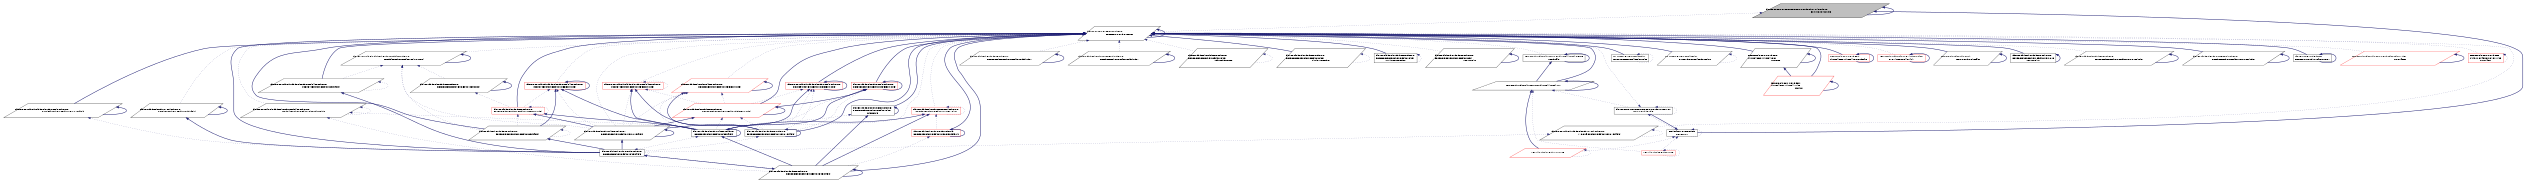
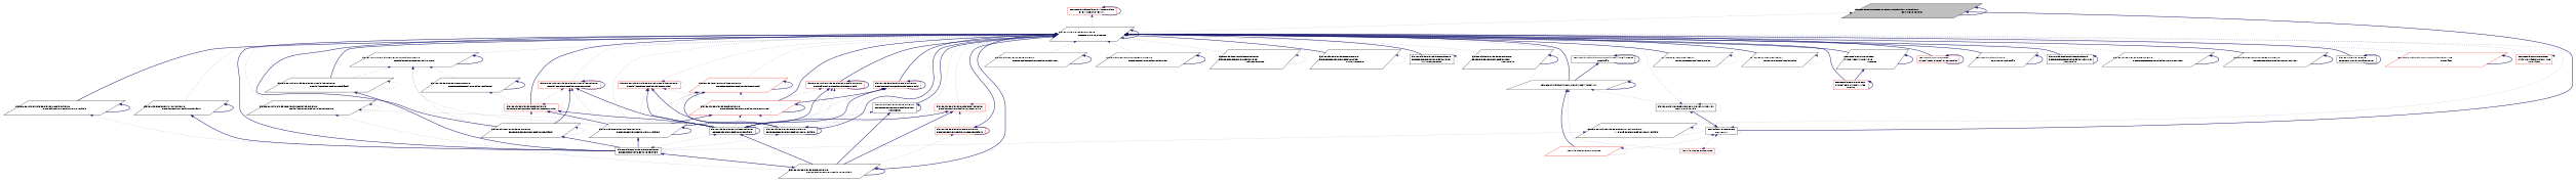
  digraph {
    rankdir=TB
    node [color=black fillcolor=white fontname=Helvetica fontsize=10 shape=parallelogram style=filled]
    edge [color=midnightblue dir=back fontname=Helvetica fontsize=10 labelfontname=Helvetica labelfontsize=10 style=bold]
    n1 [fillcolor=grey75 fontcolor=black height=0.2 label="django.core.management.commands.showmigrations.\lCommand.handle" width=0.4]
    n2 [height=0.2 label="django.core.management.base.\lBaseCommand.execute" width=0.4]
    n3 [height=0.2 label="asgiref.server.Stateless\lServer.run" shape=box width=0.4]
    n4 [height=0.2 label="django.db.backends.base.schema.\lBaseDatabaseSchemaEditor.add\l_constraint" width=0.4]
    n5 [height=0.2 label="django.contrib.gis.db.backends.spatialite.schema.\lSpatialiteSchemaEditor.add_field" width=0.4]
    n6 [height=0.2 label="django.db.backends.oracle.schema.\lDatabaseSchemaEditor.alter_field" shape=box width=0.4]
    n7 [height=0.2 label="django.db.backends.base.schema.\lBaseDatabaseSchemaEditor.alter_field" width=0.4]
    n8 [height=0.2 label="django.db.backends.base.schema.\lBaseDatabaseSchemaEditor.add_field" width=0.4]
    n9 [height=0.2 label="django.db.backends.mysql.schema.\lDatabaseSchemaEditor.add_field" width=0.4]
    n10 [height=0.2 label="django.db.backends.base.schema.\lBaseDatabaseSchemaEditor.add_index" width=0.4]
    n11 [height=0.2 label="django.db.backends.postgresql.schema.\lDatabaseSchemaEditor.add_index" width=0.4]
    n12 [height=0.2 label="django.db.backends.base.schema.\lBaseDatabaseSchemaEditor.alter\l_db_table" shape=box width=0.4]
    n13 [height=0.2 label="django.db.backends.sqlite3.schema.\lDatabaseSchemaEditor.alter_field" shape=box width=0.4]
    n14 [height=0.2 label="django.contrib.gis.db.backends.spatialite.schema.\lSpatialiteSchemaEditor.alter_db_table" width=0.4]
    n15 [height=0.2 label="django.db.backends.base.schema.\lBaseDatabaseSchemaEditor.alter\l_db_tablespace" width=0.4]
    n16 [height=0.2 label="django.db.backends.base.schema.\lBaseDatabaseSchemaEditor.alter\l_index_together" width=0.4]
    n17 [height=0.2 label="django.db.backends.base.schema.\lBaseDatabaseSchemaEditor.alter\l_unique_together" shape=box width=0.4]
    n18 [height=0.2 label="django.contrib.gis.db.backends.spatialite.schema.\lSpatialiteSchemaEditor.column_sql" width=0.4]
    n19 [height=0.2 label="django.db.backends.sqlite3.schema.\lDatabaseSchemaEditor.remove_field" width=0.4]
    n20 [color=red height=0.2 label="django.db.backends.base.schema.\lBaseDatabaseSchemaEditor.create_model" shape=box width=0.4]
    n21 [color=red height=0.2 label="django.contrib.gis.db.backends.spatialite.schema.\lSpatialiteSchemaEditor.create_model" shape=box width=0.4]
    n22 [height=0.2 label="setuptools._distutils.command.install.install.create\l_path_file" shape=box width=0.4]
    n23 [height=0.2 label="setuptools._distutils.command.install.install.run" width=0.4]
-   n24 [height=0.2 label="psycopg2.extras.Replication\lCursor.create_replication_slot" shape=box width=0.4]
+   n24 [height=0.2 label="psycopg2.extras.Replication\lCursor.create_replication_slot" width=0.4]
    n25 [color=red height=0.2 label="django.contrib.gis.db.backends.oracle.schema.\lOracleGISSchemaEditor.delete_model" shape=box width=0.4]
    n26 [color=red height=0.2 label="django.db.backends.base.schema.\lBaseDatabaseSchemaEditor.delete_model" width=0.4]
    n27 [height=0.2 label="django.db.backends.base.schema.\lBaseDatabaseSchemaEditor.remove_field" shape=box width=0.4]
    n28 [color=red height=0.2 label="django.db.backends.oracle.schema.\lDatabaseSchemaEditor.delete_model" shape=box width=0.4]
    n29 [color=red height=0.2 label="django.contrib.gis.db.backends.spatialite.schema.\lSpatialiteSchemaEditor.delete_model" shape=box width=0.4]
    n30 [color=red height=0.2 label="django.db.backends.sqlite3.schema.\lDatabaseSchemaEditor.delete_model" width=0.4]
    n31 [height=0.2 label="psycopg2.extras.Replication\lCursor.drop_replication_slot" width=0.4]
    n32 [height=0.2 label="setuptools.command.easy\l_install.easy_install.exe\l_to_egg" width=0.4]
-   n33 [color=red height=0.2 label="setuptools.command.easy\l_install.easy_install.write\l_script" width=0.4]
+   n33 [color=red height=0.2 label="setuptools.command.easy\l_install.easy_install.write\l_script" shape=box width=0.4]
    n34 [color=red height=0.2 label="setuptools.command.easy\l_install.easy_install.expand_dirs" shape=box width=0.4]
    n35 [color=red height=0.2 label="setuptools._distutils.cygwinccompiler.\lCygwinCCompiler.link" shape=box width=0.4]
    n36 [height=0.2 label="setuptools._distutils.cmd.\lCommand.make_file" width=0.4]
    n37 [color=red height=0.2 label="django.db.backends.oracle.schema.\lDatabaseSchemaEditor.prepare_default" shape=box width=0.4]
    n38 [color=red height=0.2 label="django.db.backends.postgresql.schema.\lDatabaseSchemaEditor.quote_value" shape=box width=0.4]
    n39 [height=0.2 label="django.db.backends.base.schema.\lBaseDatabaseSchemaEditor.remove\l_constraint" shape=box width=0.4]
    n40 [height=0.2 label="django.contrib.gis.db.backends.mysql.schema.\lMySQLGISSchemaEditor.remove_field" width=0.4]
    n41 [height=0.2 label="django.contrib.gis.db.backends.oracle.schema.\lOracleGISSchemaEditor.remove_field" width=0.4]
    n42 [height=0.2 label="django.db.backends.base.schema.\lBaseDatabaseSchemaEditor.remove_index" width=0.4]
    n43 [height=0.2 label="django.db.backends.postgresql.schema.\lDatabaseSchemaEditor.remove_index" width=0.4]
    n44 [height=0.2 label="django.core.make.base.\lBaseCommand.run_from_argv" shape=box width=0.4]
    n45 [color=red height=0.2 label="setuptools._distutils.command.sdist.sdist.write\l_manifest" width=0.4]
    n46 [color=red height=0.2 label="setuptools.command.egg\l_info.manifest_maker.write\l_manifest" shape=box width=0.4]
    n47 [height=0.2 label="django.core.management.commands.runserver.\lCommand.handle" shape=box width=0.4]
    n48 [color=red height=0.2 label="neo4j.io._bolt3.Bolt3.route" shape=box width=0.4]
    n49 [color=red height=0.2 label="neo4j.io._bolt4.Bolt4x0.route" width=0.4]
    n50 [height=0.2 label="django.db.backends.base.schema.\lBaseDatabaseSchemaEditor.table_sql" width=0.4]
    n1 -> n1
    n1 -> n2 [style=dotted]
    n1 -> n3
    n2 -> n2
    n2 -> n4 [style=dotted]
    n2 -> n5
    n2 -> n6
    n2 -> n7
    n2 -> n8
    n2 -> n9 [style=dotted]
    n2 -> n10 [style=dotted]
    n2 -> n11 [style=dotted]
    n2 -> n12
    n2 -> n13 [style=dotted]
    n2 -> n14 [style=dotted]
    n2 -> n15 [style=dotted]
    n2 -> n16
    n2 -> n17
    n2 -> n18 [style=dotted]
    n2 -> n19 [style=dotted]
    n2 -> n20
    n2 -> n21 [style=dotted]
    n2 -> n22 [style=dotted]
    n2 -> n23
    n2 -> n24
    n2 -> n25
    n2 -> n26
    n2 -> n27
    n2 -> n28
    n2 -> n29 [style=dotted]
    n2 -> n30 [style=dotted]
    n2 -> n31
    n2 -> n32
    n2 -> n33
    n2 -> n34
-   n2 -> n35 [style=dotted]
+   n35 -> n2 [style=dotted]
    n2 -> n36
    n2 -> n37
    n2 -> n38 [style=dotted]
    n2 -> n39
    n2 -> n40 [style=dotted]
    n2 -> n41
    n2 -> n42 [style=dotted]
    n2 -> n43
    n2 -> n44
    n2 -> n45 [style=dotted]
    n2 -> n46 [style=dotted]
    n3 -> n3 [style=dotted]
    n3 -> n47
    n3 -> n48 [style=dotted]
    n3 -> n49 [style=dotted]
    n4 -> n4
    n5 -> n5 [style=dotted]
    n5 -> n6
    n6 -> n6 [style=dotted]
    n6 -> n7
    n7 -> n6 [style=dotted]
    n7 -> n7
    n8 -> n6
    n8 -> n8 [style=dotted]
    n9 -> n6
    n9 -> n9
    n10 -> n10
    n11 -> n11
    n12 -> n7
    n12 -> n12
    n12 -> n13 [style=dotted]
    n13 -> n6 [style=dotted]
    n13 -> n7
    n13 -> n13
    n14 -> n7 [style=dotted]
    n14 -> n13 [style=dotted]
    n14 -> n14 [style=dotted]
    n15 -> n15 [style=dotted]
    n16 -> n16 [style=dotted]
    n17 -> n17 [style=dotted]
    n18 -> n5 [style=dotted]
    n18 -> n8 [style=dotted]
    n18 -> n18
    n18 -> n19 [style=dotted]
    n18 -> n50 [style=dotted]
    n19 -> n6
    n19 -> n19
    n20 -> n8 [style=dotted]
    n20 -> n13
    n20 -> n19
    n20 -> n20 [style=dotted]
    n21 -> n8
    n21 -> n13
    n21 -> n19 [style=dotted]
    n21 -> n20 [style=dotted]
    n21 -> n21
    n22 -> n22
    n22 -> n23
    n23 -> n23
    n23 -> n47 [style=dotted]
    n23 -> n48 [style=dotted]
    n23 -> n49
    n24 -> n24 [style=dotted]
    n25 -> n13 [style=dotted]
    n25 -> n19
    n25 -> n25
    n25 -> n26 [style=dotted]
    n25 -> n27 [style=dotted]
    n26 -> n13 [style=dotted]
    n26 -> n19
    n26 -> n26
    n26 -> n27 [style=dotted]
    n27 -> n6 [style=dotted]
    n27 -> n27
    n28 -> n13
    n28 -> n19 [style=dotted]
    n28 -> n26
    n28 -> n27 [style=dotted]
    n28 -> n28
    n29 -> n13
    n29 -> n19 [style=dotted]
    n29 -> n26 [style=dotted]
    n29 -> n27
    n29 -> n29 [style=dotted]
    n30 -> n13 [style=dotted]
    n30 -> n19 [style=dotted]
    n30 -> n26 [style=dotted]
    n30 -> n27
    n30 -> n30
    n31 -> n31 [style=dotted]
    n32 -> n32
    n32 -> n33
    n33 -> n33
    n34 -> n34
    n35 -> n35
    n36 -> n36
    n37 -> n7 [style=dotted]
    n37 -> n37
    n38 -> n7
    n38 -> n13
    n38 -> n37 [style=dotted]
    n38 -> n38 [style=dotted]
    n39 -> n39
    n40 -> n6 [style=dotted]
    n40 -> n40 [style=dotted]
    n41 -> n6 [style=dotted]
    n41 -> n41
    n42 -> n42
    n43 -> n43
    n44 -> n44
    n45 -> n45
    n46 -> n46 [style=dotted]
    n47 -> n2 [style=dotted]
    n47 -> n3 [style=dotted]
    n47 -> n47 [style=dotted]
    n48 -> n48 [style=dotted]
    n49 -> n49 [style=dotted]
    n50 -> n20 [style=dotted]
    n50 -> n50
  }
